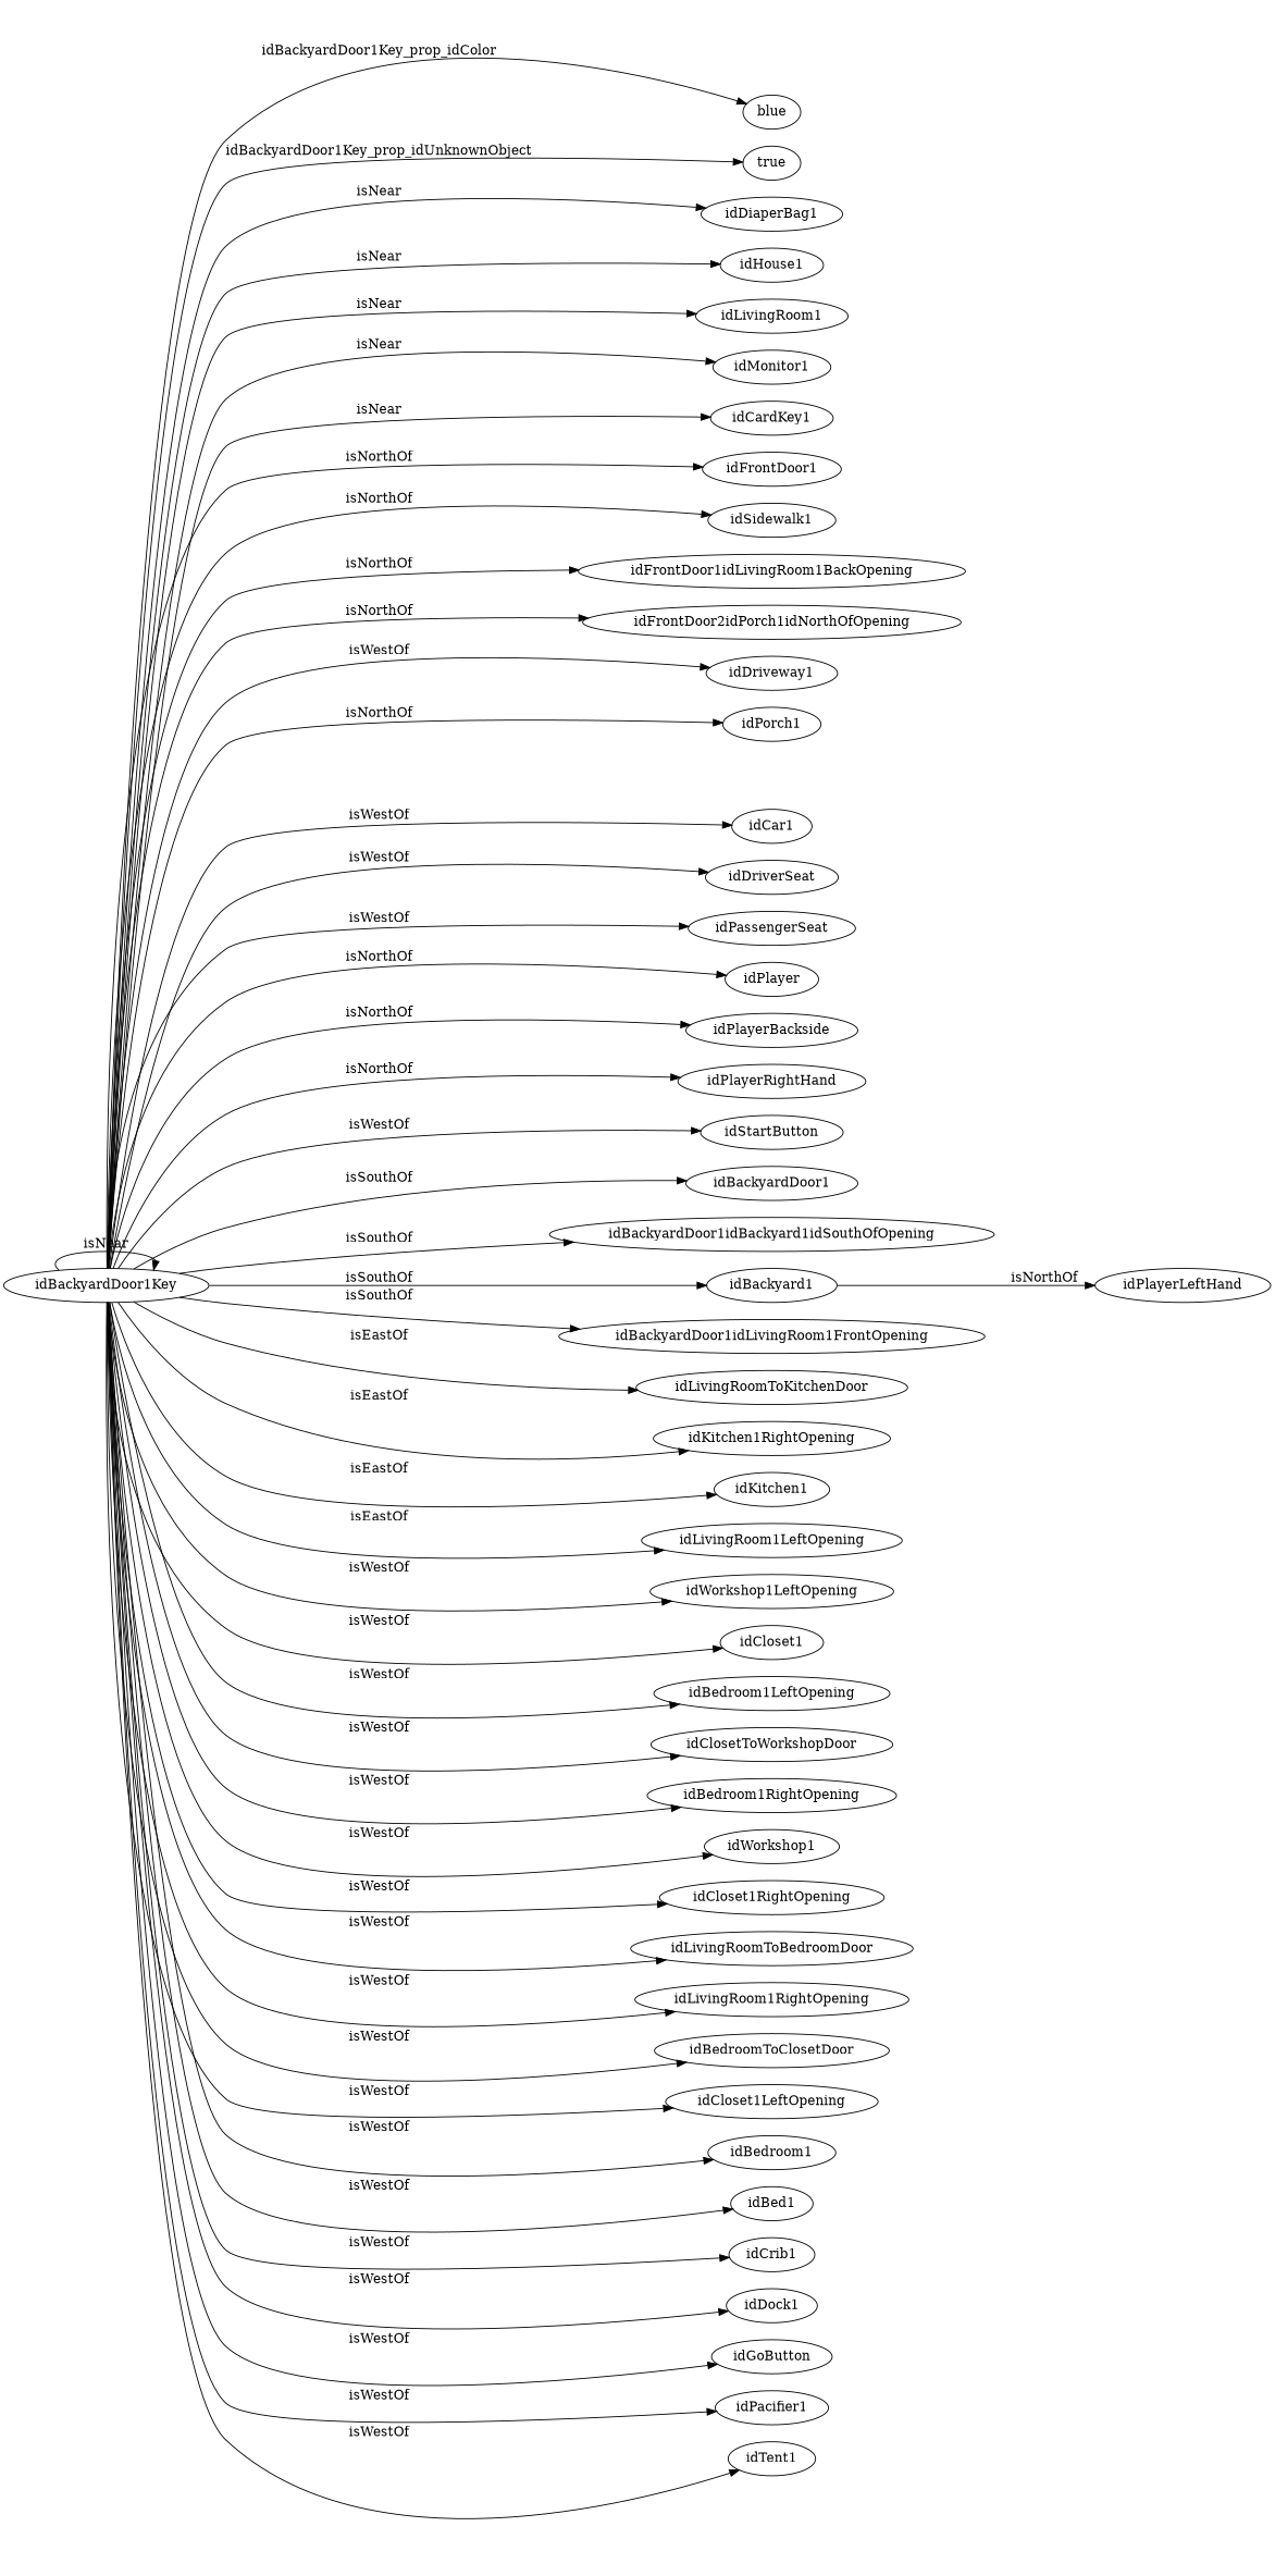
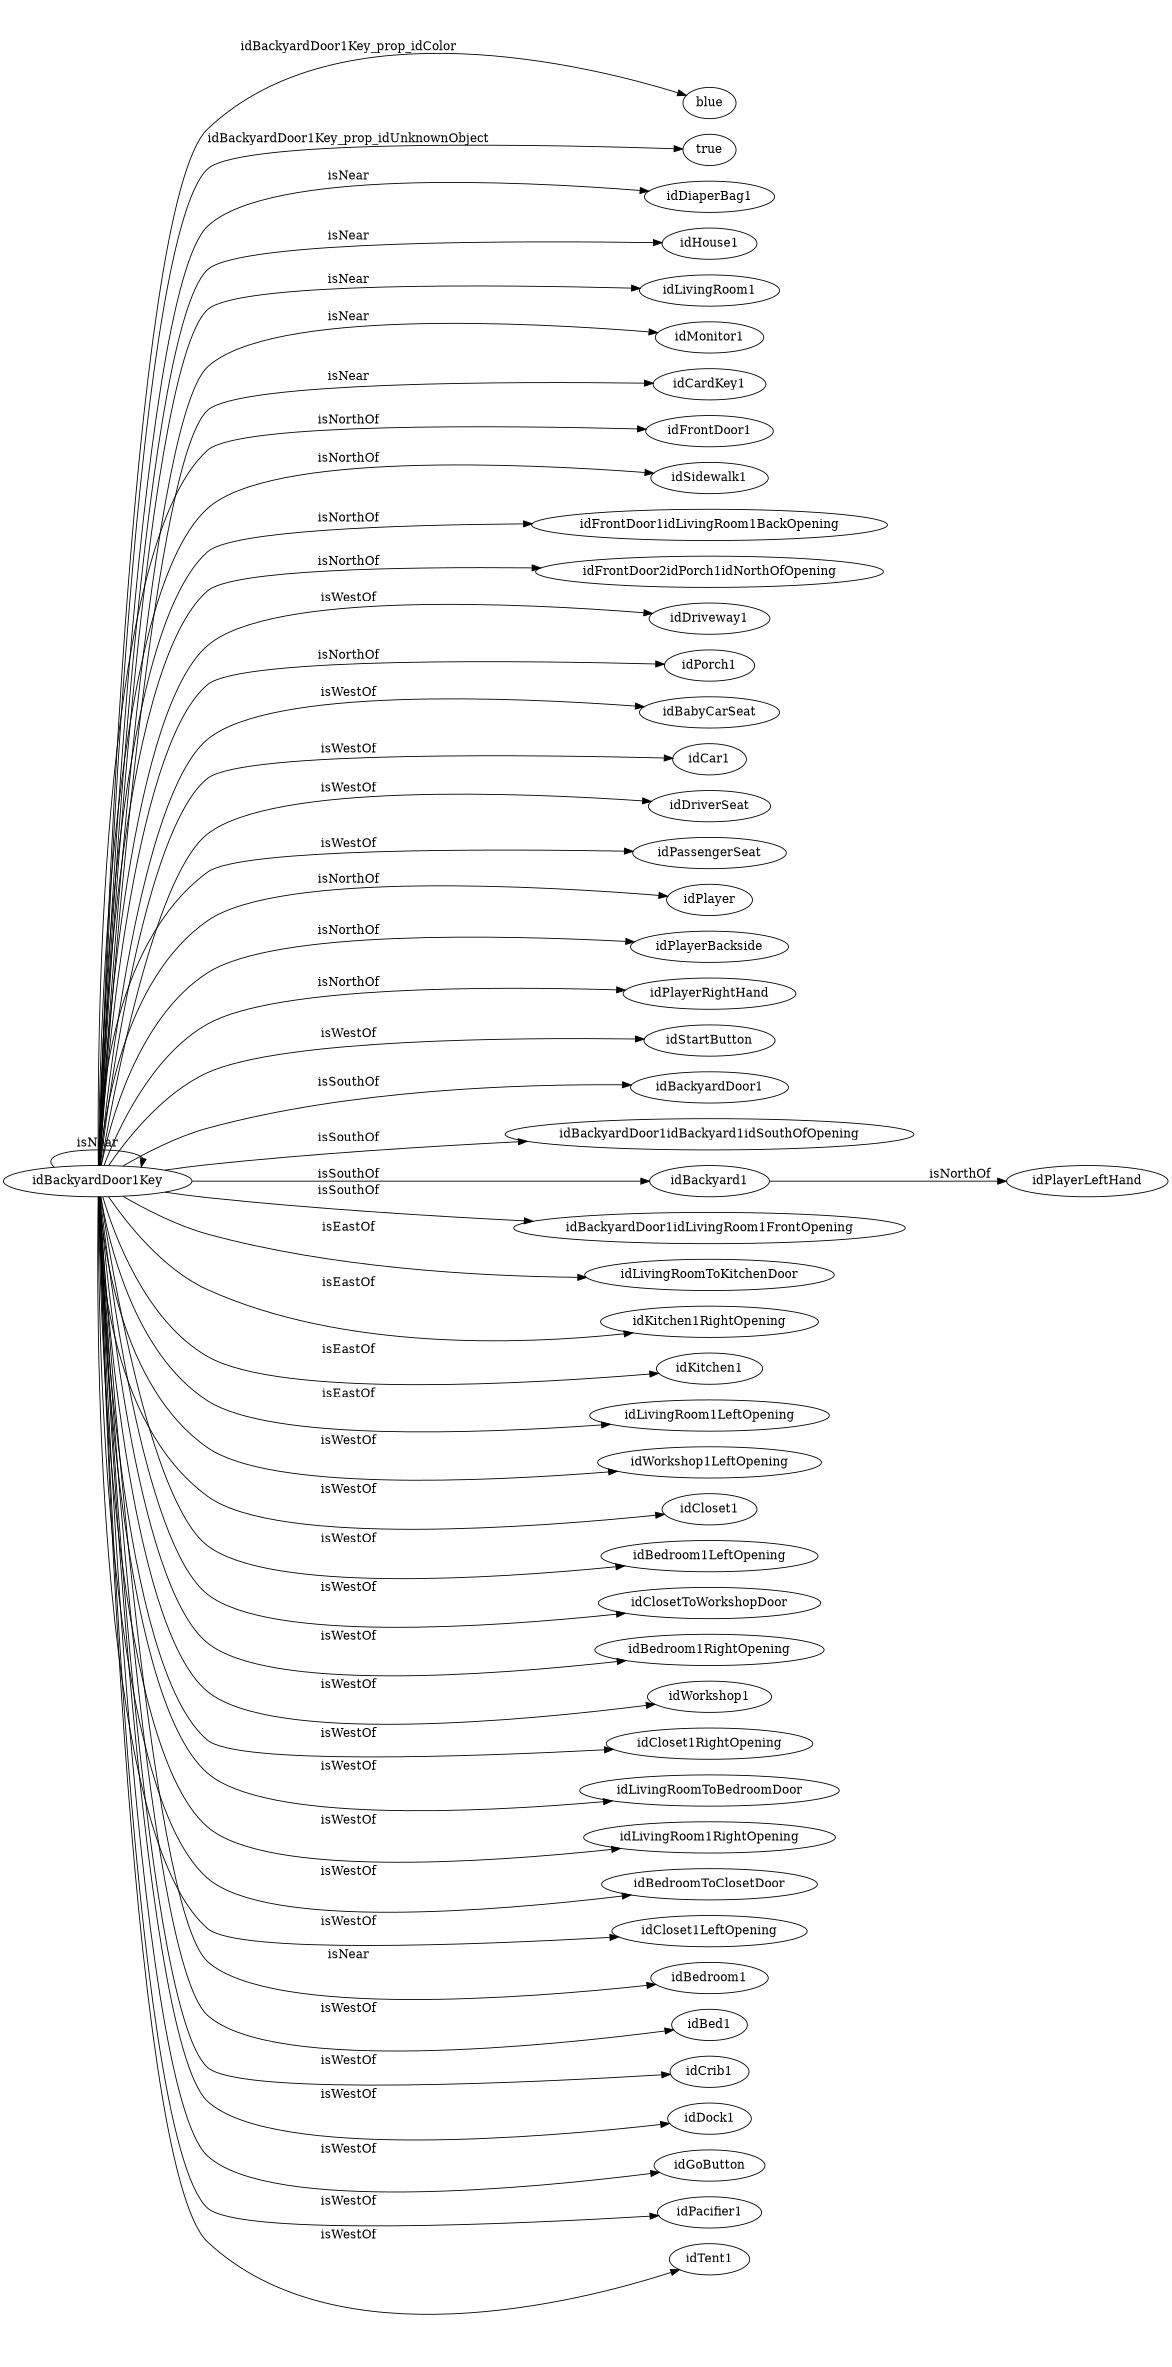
  digraph {
    rankdir=LR
    node [node_type=entity_node]
    edge [edge_type=relationship]
    idBackyardDoor1Key
    blue [node_type=property_node]
    true [node_type=property_node]
    idDiaperBag1
    idHouse1
    idLivingRoom1
    idMonitor1
    idCardKey1
    idFrontDoor1
    idSidewalk1
    idFrontDoor1idLivingRoom1BackOpening
    n12 [label=idFrontDoor2idPorch1idNorthOfOpening]
    idDriveway1
    idPorch1
+   idBabyCarSeat
    idCar1
    idDriverSeat
    idPassengerSeat
    idPlayer
    idPlayerBackside
    idPlayerRightHand
    idStartButton
    idBackyardDoor1
    idBackyardDoor1idBackyard1idSouthOfOpening
    idBackyard1
    idBackyardDoor1idLivingRoom1FrontOpening
    idLivingRoomToKitchenDoor
    idKitchen1RightOpening
    idKitchen1
    idLivingRoom1LeftOpening
    idWorkshop1LeftOpening
    idCloset1
    idBedroom1LeftOpening
    idClosetToWorkshopDoor
    idBedroom1RightOpening
    idWorkshop1
    idCloset1RightOpening
    idLivingRoomToBedroomDoor
    idLivingRoom1RightOpening
    idBedroomToClosetDoor
    idCloset1LeftOpening
    idBedroom1
    idBed1
    idCrib1
    idDock1
    idGoButton
    idPacifier1
    idTent1
    idPlayerLeftHand
    idBackyardDoor1Key -> idBackyardDoor1Key [label=isNear]
    idBackyardDoor1Key -> blue [edge_type=property label=idBackyardDoor1Key_prop_idColor]
    idBackyardDoor1Key -> true [edge_type=property label=idBackyardDoor1Key_prop_idUnknownObject]
    idBackyardDoor1Key -> idDiaperBag1 [label=isNear]
    idBackyardDoor1Key -> idHouse1 [label=isNear]
    idBackyardDoor1Key -> idLivingRoom1 [label=isNear]
    idBackyardDoor1Key -> idMonitor1 [label=isNear]
    idBackyardDoor1Key -> idCardKey1 [label=isNear]
    idBackyardDoor1Key -> idFrontDoor1 [label=isNorthOf]
    idBackyardDoor1Key -> idSidewalk1 [label=isNorthOf]
    idBackyardDoor1Key -> idFrontDoor1idLivingRoom1BackOpening [label=isNorthOf]
    idBackyardDoor1Key -> n12 [label=isNorthOf]
    idBackyardDoor1Key -> idDriveway1 [label=isWestOf]
    idBackyardDoor1Key -> idPorch1 [label=isNorthOf]
+   idBackyardDoor1Key -> idBabyCarSeat [label=isWestOf]
    idBackyardDoor1Key -> idCar1 [label=isWestOf]
    idBackyardDoor1Key -> idDriverSeat [label=isWestOf]
    idBackyardDoor1Key -> idPassengerSeat [label=isWestOf]
    idBackyardDoor1Key -> idPlayer [label=isNorthOf]
    idBackyardDoor1Key -> idPlayerBackside [label=isNorthOf]
    idBackyardDoor1Key -> idPlayerRightHand [label=isNorthOf]
    idBackyardDoor1Key -> idStartButton [label=isWestOf]
    idBackyardDoor1Key -> idBackyardDoor1 [label=isSouthOf]
    idBackyardDoor1Key -> idBackyardDoor1idBackyard1idSouthOfOpening [label=isSouthOf]
    idBackyardDoor1Key -> idBackyard1 [label=isSouthOf]
    idBackyardDoor1Key -> idBackyardDoor1idLivingRoom1FrontOpening [label=isSouthOf]
    idBackyardDoor1Key -> idLivingRoomToKitchenDoor [label=isEastOf]
    idBackyardDoor1Key -> idKitchen1RightOpening [label=isEastOf]
    idBackyardDoor1Key -> idKitchen1 [label=isEastOf]
    idBackyardDoor1Key -> idLivingRoom1LeftOpening [label=isEastOf]
    idBackyardDoor1Key -> idWorkshop1LeftOpening [label=isWestOf]
    idBackyardDoor1Key -> idCloset1 [label=isWestOf]
    idBackyardDoor1Key -> idBedroom1LeftOpening [label=isWestOf]
    idBackyardDoor1Key -> idClosetToWorkshopDoor [label=isWestOf]
    idBackyardDoor1Key -> idBedroom1RightOpening [label=isWestOf]
    idBackyardDoor1Key -> idWorkshop1 [label=isWestOf]
    idBackyardDoor1Key -> idCloset1RightOpening [label=isWestOf]
    idBackyardDoor1Key -> idLivingRoomToBedroomDoor [label=isWestOf]
    idBackyardDoor1Key -> idLivingRoom1RightOpening [label=isWestOf]
    idBackyardDoor1Key -> idBedroomToClosetDoor [label=isWestOf]
    idBackyardDoor1Key -> idCloset1LeftOpening [label=isWestOf]
-   idBackyardDoor1Key -> idBedroom1 [label=isWestOf]
+   idBackyardDoor1Key -> idBedroom1 [label=isNear]
    idBackyardDoor1Key -> idBed1 [label=isWestOf]
    idBackyardDoor1Key -> idCrib1 [label=isWestOf]
    idBackyardDoor1Key -> idDock1 [label=isWestOf]
    idBackyardDoor1Key -> idGoButton [label=isWestOf]
    idBackyardDoor1Key -> idPacifier1 [label=isWestOf]
    idBackyardDoor1Key -> idTent1 [label=isWestOf]
    idBackyard1 -> idPlayerLeftHand [label=isNorthOf]
  }
